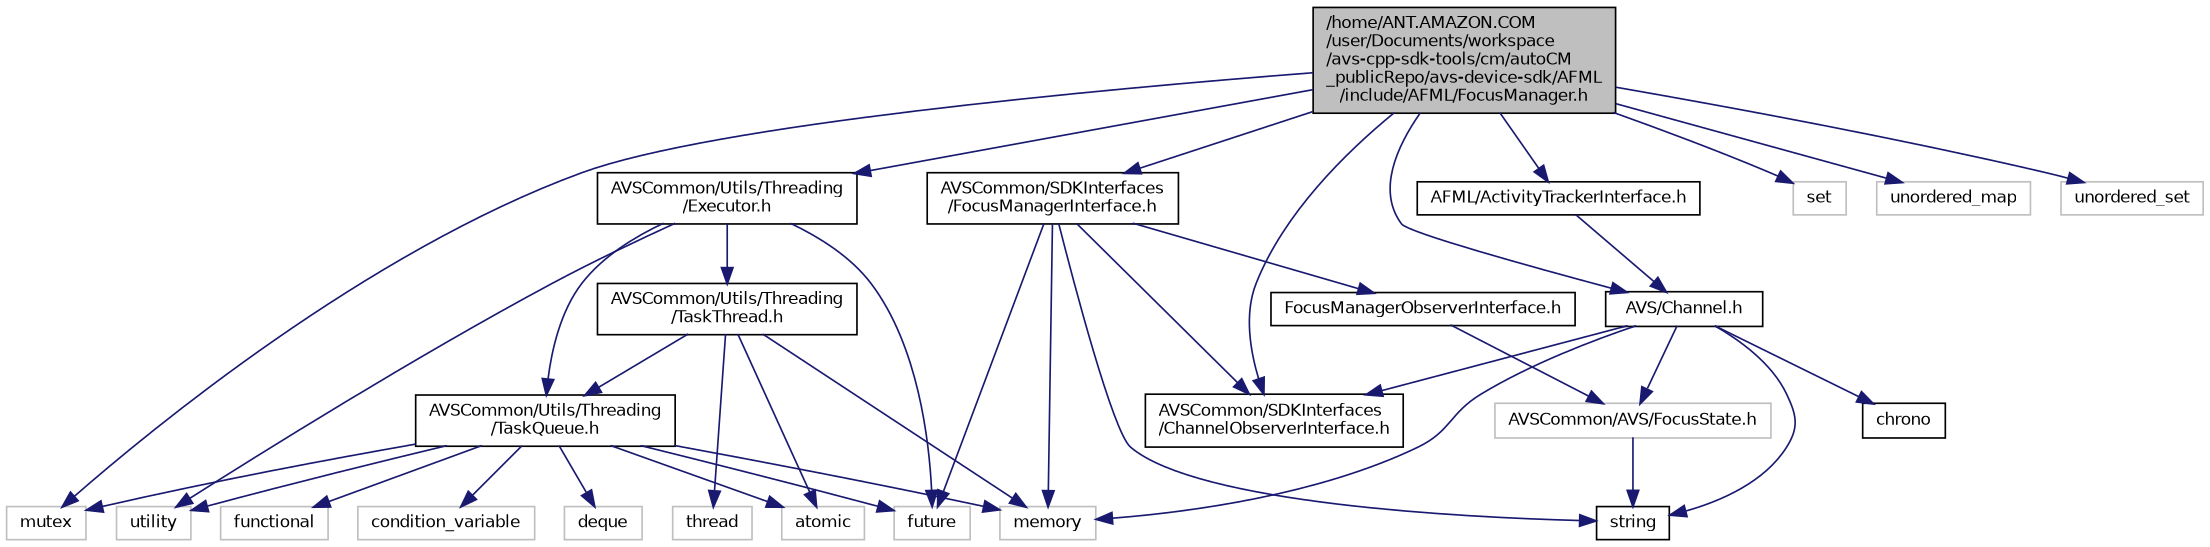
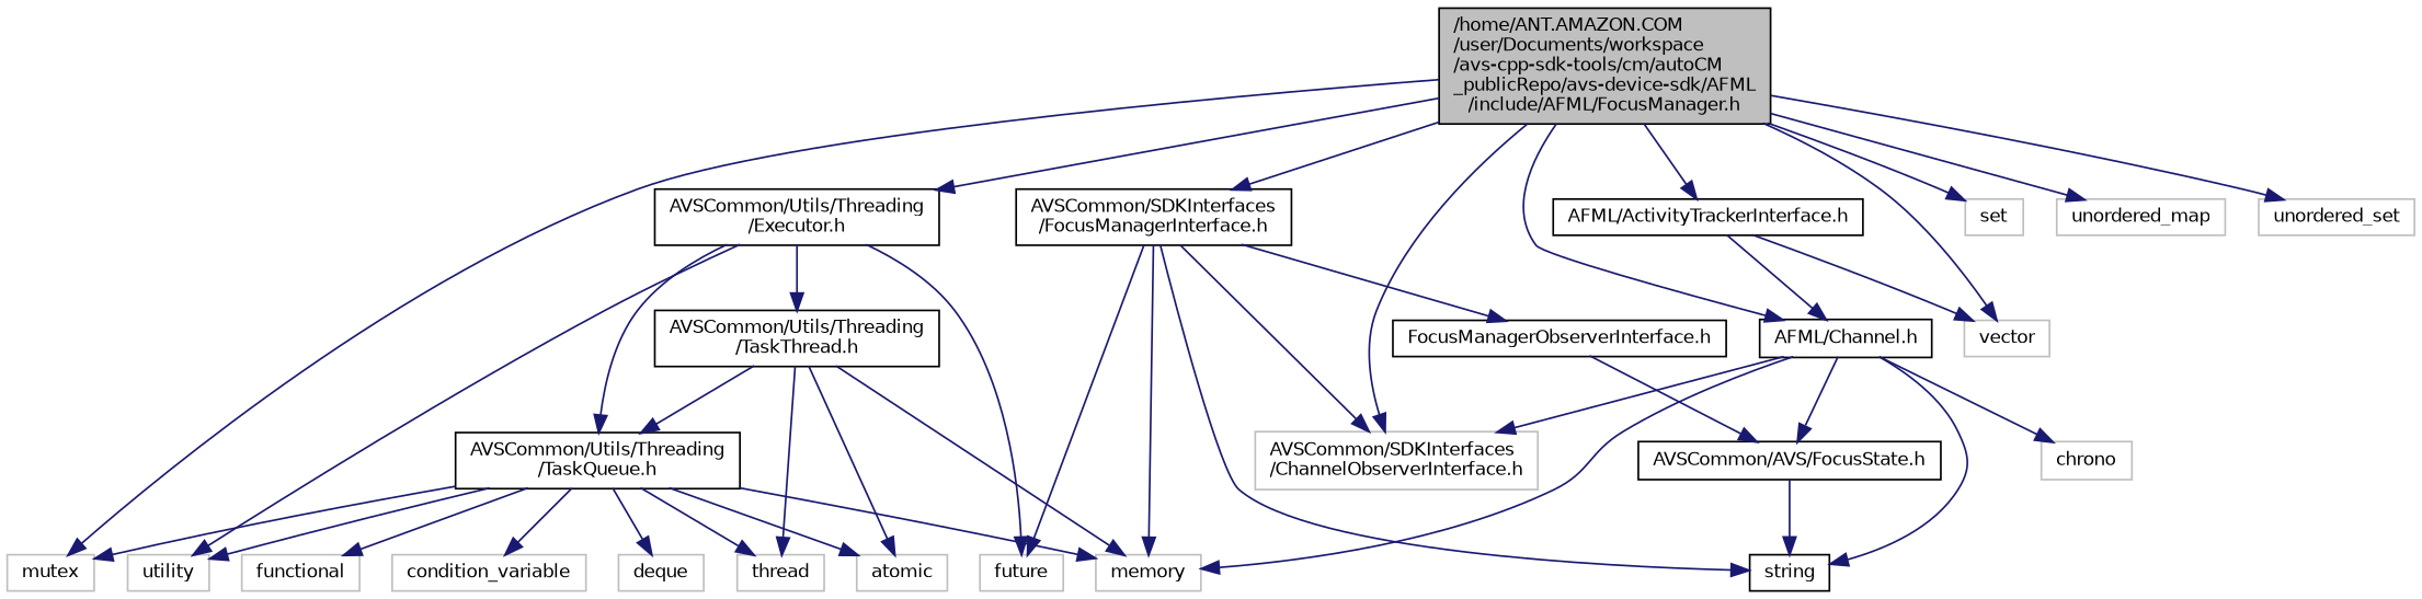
  digraph {
    node [color=grey75 fillcolor=white fontname=Helvetica fontsize=10 shape=record style=filled]
    edge [color=midnightblue fontname=Helvetica fontsize=10 labelfontname=Helvetica labelfontsize=10 style=solid]
    n1 [color=black fillcolor=grey75 fontcolor=black height=0.2 label="/home/ANT.AMAZON.COM\l/user/Documents/workspace\l/avs-cpp-sdk-tools/cm/autoCM\l_publicRepo/avs-device-sdk/AFML\l/include/AFML/FocusManager.h" width=0.4]
    n2 [height=0.2 label=mutex width=0.4]
    n3 [height=0.2 label=set width=0.4]
    n4 [height=0.2 label=unordered_map width=0.4]
    n5 [height=0.2 label=unordered_set width=0.4]
-   n7 [color=black height=0.2 label="AVSCommon/SDKInterfaces\l/ChannelObserverInterface.h" width=0.4]
+   n6 [height=0.2 label=vector width=0.4]
+   n7 [height=0.2 label="AVSCommon/SDKInterfaces\l/ChannelObserverInterface.h" width=0.4]
    n8 [color=black height=0.2 label="AVSCommon/SDKInterfaces\l/FocusManagerInterface.h" width=0.4]
-   n9 [color=black height=0.2 label="AVS/Channel.h" width=0.4]
+   n9 [color=black height=0.2 label="AFML/Channel.h" width=0.4]
    n10 [color=black height=0.2 label="AFML/ActivityTrackerInterface.h" width=0.4]
    n11 [color=black height=0.2 label="AVSCommon/Utils/Threading\l/Executor.h" width=0.4]
    n12 [color=black height=0.2 label=string width=0.4]
    n13 [height=0.2 label=future width=0.4]
    n14 [height=0.2 label=memory width=0.4]
    n15 [color=black height=0.2 label="FocusManagerObserverInterface.h" width=0.4]
-   n16 [height=0.2 label="AVSCommon/AVS/FocusState.h" width=0.4]
-   n17 [color=black height=0.2 label=chrono width=0.4]
+   n16 [color=black height=0.2 label="AVSCommon/AVS/FocusState.h" width=0.4]
+   n17 [height=0.2 label=chrono width=0.4]
    n18 [height=0.2 label=utility width=0.4]
    n19 [color=black height=0.2 label="AVSCommon/Utils/Threading\l/TaskThread.h" width=0.4]
    n20 [color=black height=0.2 label="AVSCommon/Utils/Threading\l/TaskQueue.h" width=0.4]
    n21 [height=0.2 label=atomic width=0.4]
    n22 [height=0.2 label=thread width=0.4]
    n23 [height=0.2 label=condition_variable width=0.4]
    n24 [height=0.2 label=deque width=0.4]
    n25 [height=0.2 label=functional width=0.4]
    n1 -> n2
    n1 -> n3
    n1 -> n4
    n1 -> n5
+   n1 -> n6
    n1 -> n7
    n1 -> n8
    n1 -> n9
    n1 -> n10
    n1 -> n11
    n8 -> n7
    n8 -> n12
    n8 -> n13
    n8 -> n14
    n8 -> n15
    n9 -> n7
    n9 -> n12
    n9 -> n14
    n9 -> n16
    n9 -> n17
+   n10 -> n6
    n10 -> n9
    n11 -> n13
    n11 -> n18
    n11 -> n19
    n11 -> n20
    n15 -> n16
    n16 -> n12
    n19 -> n14
    n19 -> n20
    n19 -> n21
    n19 -> n22
    n20 -> n2
-   n20 -> n13
+   n20 -> n22
    n20 -> n14
    n20 -> n18
    n20 -> n21
    n20 -> n23
    n20 -> n24
    n20 -> n25
  }
